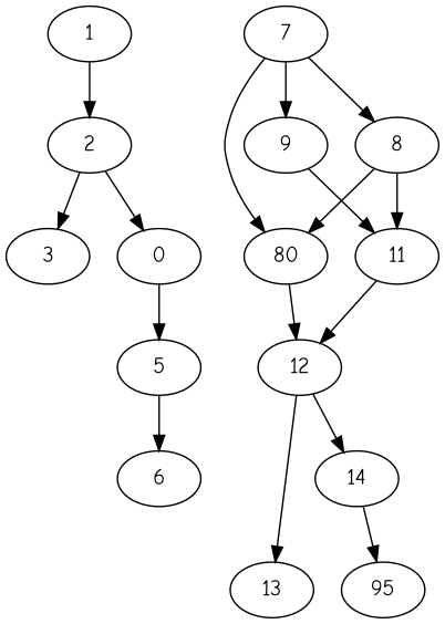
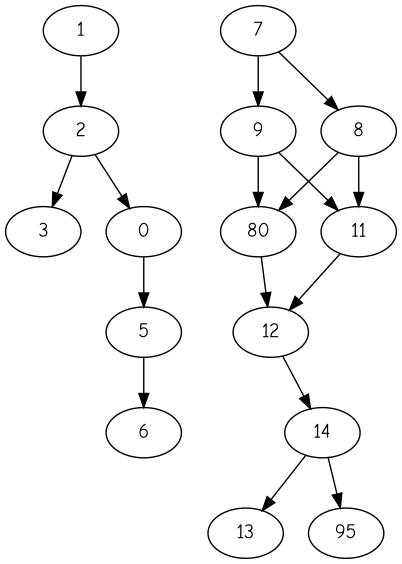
  digraph {
    fontname="Comic Neue"
    node [alpha=0.00 fontname="Comic Neue"]
    edge [fontname="Comic Neue"]
    1 [alpha=0.14 expect_size=14808064]
    2 [alpha=0.02 expect_size=7817216]
    3 [alpha=0.11 expect_size=25792512]
    n4 [expect_size=30751744 label=0]
    5 [alpha=0.19 expect_size=7129088]
    6 [alpha=0.05 expect_size=21068800]
    7 [alpha=0.13 expect_size=40283136]
    8 [alpha=0.16 expect_size=48334848]
    9 [alpha=0.10 expect_size=13115392]
    n10 [alpha=0.04 expect_size=48738304 label=80]
    11 [alpha=0.10 expect_size=15450112]
    12 [alpha=0.17 expect_size=48834560]
    13 [alpha=0.19 expect_size=5395456]
    14 [alpha=0.08 expect_size=30710784]
    n15 [expect_size=30855168 label=95]
    1 -> 2
    2 -> 3
    2 -> n4
    n4 -> 5
    5 -> 6
    7 -> 8
    7 -> 9
    8 -> n10
    8 -> 11
-   7 -> n10
+   9 -> n10
    9 -> 11
    n10 -> 12
    11 -> 12
-   12 -> 13
+   14 -> 13
    12 -> 14
    14 -> n15
  }
